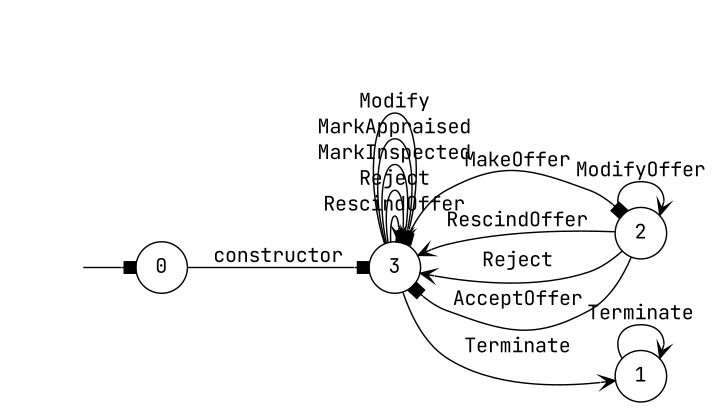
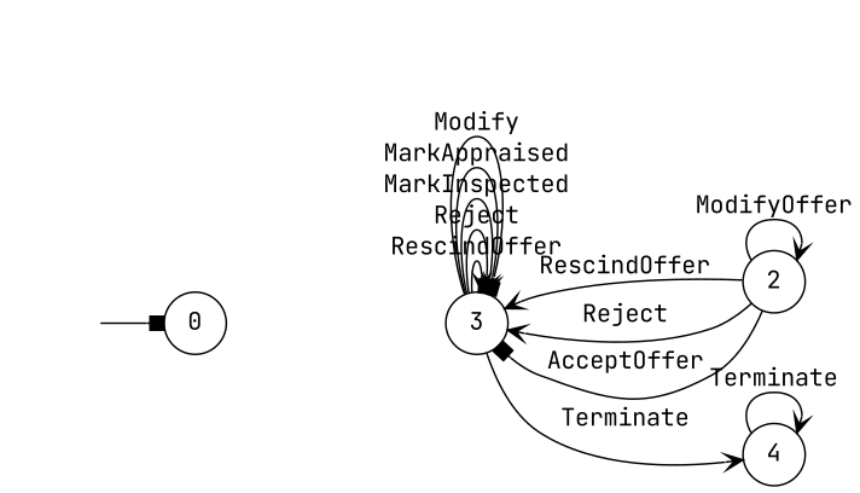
  digraph {
    fontname="JetBrains Mono"
    rankdir=LR
    node [fontname="JetBrains Mono" shape=circle]
    edge [arrowhead=vee fontname="JetBrains Mono"]
    "" [shape=plaintext]
    n2 [label=0]
    n3 [label=3]
    n4 [label=2]
-   n5 [label=1]
+   n5 [label=4]
    "" -> n2 [arrowhead=box]
-   n2 -> n3 [arrowhead=box label=constructor]
    n3 -> n3 [label=RescindOffer]
    n3 -> n3 [arrowhead=box label=Reject]
    n3 -> n3 [label=MarkInspected]
    n3 -> n3 [label=MarkAppraised]
    n3 -> n3 [arrowhead=box label=Modify]
-   n3 -> n4 [arrowhead=box label=MakeOffer]
    n3 -> n5 [label=Terminate]
    n4 -> n3 [label=RescindOffer]
    n4 -> n3 [label=Reject]
    n4 -> n3 [arrowhead=box label=AcceptOffer]
    n4 -> n4 [label=ModifyOffer]
    n5 -> n5 [label=Terminate]
  }
